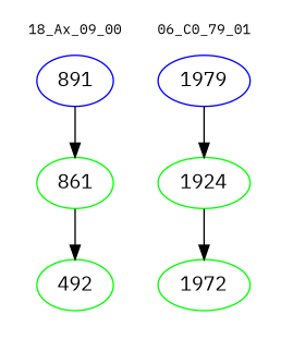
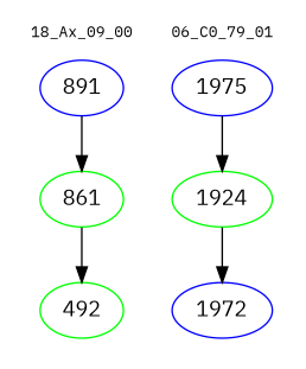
  digraph {
    fontname="IBM Plex Mono"
    node [color=green fontname="IBM Plex Mono"]
    edge [color=black fontname="IBM Plex Mono"]
    n1 [color=blue label=891]
    n2 [label=861]
    n3 [label=492]
-   n4 [color=blue label=1979]
+   n4 [color=blue label=1975]
    n5 [label=1924]
-   n6 [label=1972]
+   n6 [color=blue label=1972]
    subgraph cluster_1 {
      color=white
      fontsize=10
      label="18_Ax_09_00"
      n1
      n2
      n3
    }
    subgraph cluster_2 {
      color=white
      fontsize=10
      label="06_C0_79_01"
      n4
      n5
      n6
    }
    n1 -> n2
    n2 -> n3
    n4 -> n5
    n5 -> n6
  }
